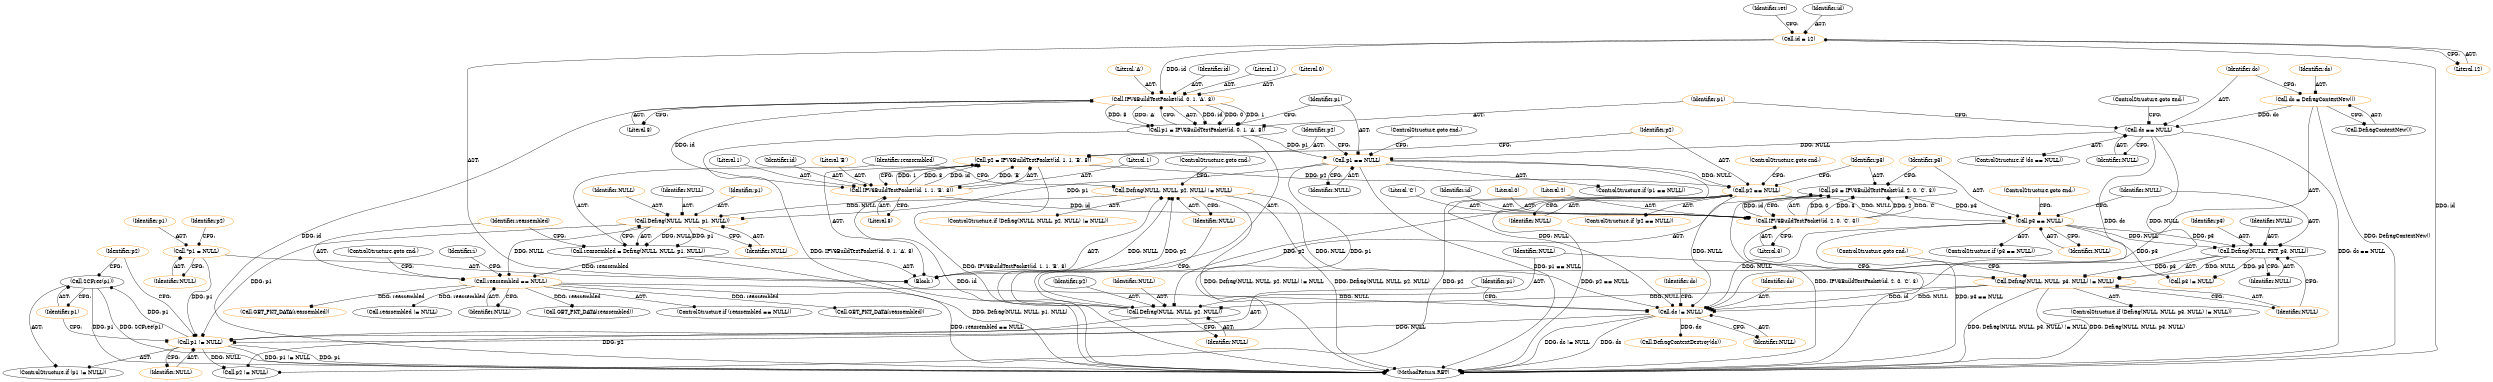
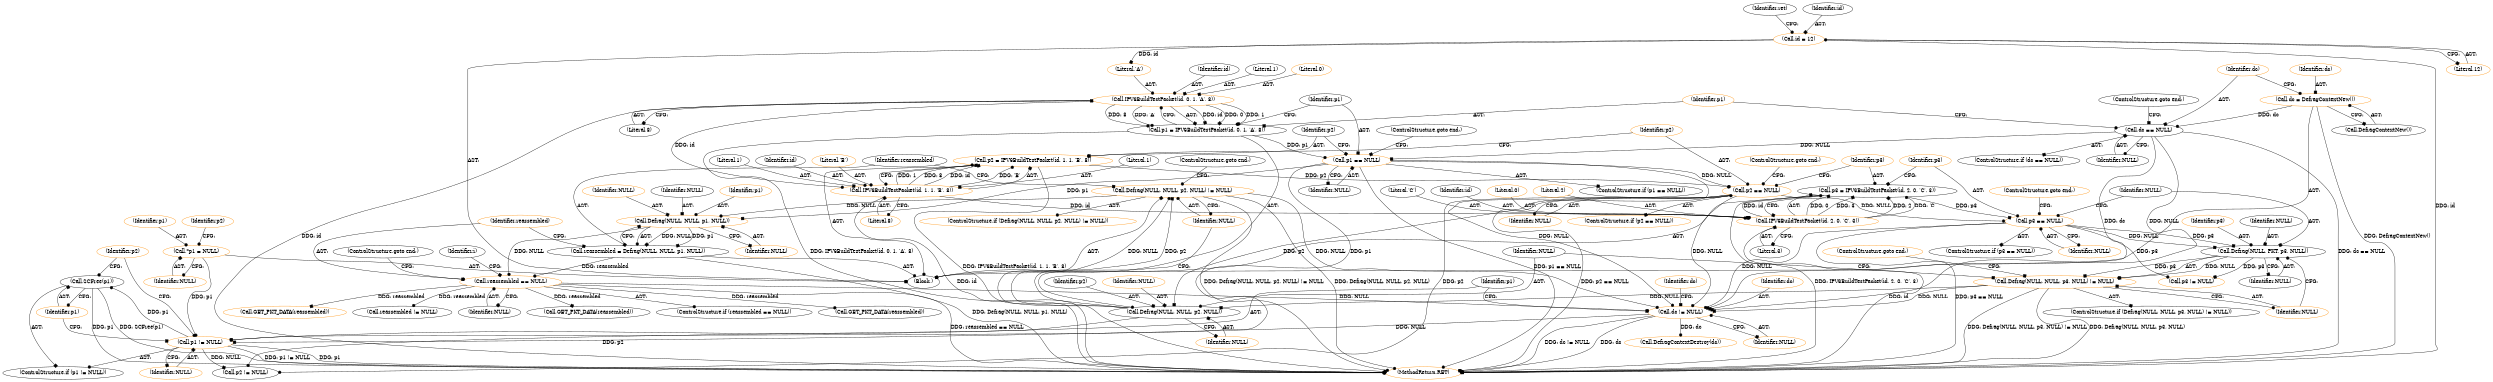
  digraph {
    node [color=darkorange]
    edge [arrowhead=box]
    n1 [color=black label="(Call,SCFree(p1))"]
    n2 [color=black label="(ControlStructure,if (p1 != NULL))"]
-   n3 [color=black label="(MethodReturn,RET)"]
+   n3 [label="(MethodReturn,RET)"]
    n4 [label="(Identifier,p1)"]
    n5 [label="(Call,p1 != NULL)"]
    n6 [color=black label="(Call,p2 != NULL)"]
    n7 [label="(Identifier,NULL)"]
    n8 [label="(Call,Defrag(NULL, NULL, p1, NULL))"]
    n9 [label="(Call,reassembled == NULL)"]
    n10 [color=black label="(Call,reassembled = Defrag(NULL, NULL, p1, NULL))"]
    n11 [label="(Identifier,NULL)"]
    n12 [label="(Call,dc != NULL)"]
    n13 [label="(Call,GET_PKT_DATA(reassembled))"]
    n14 [color=black label="(Call,reassembled != NULL)"]
    n15 [color=black label="(Call,GET_PKT_DATA(reassembled))"]
    n16 [color=black label="(ControlStructure,if (reassembled == NULL))"]
    n17 [color=black label="(Call,GET_PKT_DATA(reassembled))"]
    n18 [color=black label="(Identifier,NULL)"]
    n19 [color=black label="(Block,)"]
    n20 [label="(Call,Defrag(NULL, NULL, p2, NULL) != NULL)"]
    n21 [label="(Identifier,NULL)"]
    n22 [label="(ControlStructure,if (Defrag(NULL, NULL, p2, NULL) != NULL))"]
    n23 [label="(Identifier,NULL)"]
    n24 [label="(Call,DefragContextDestroy(dc))"]
    n25 [color=black label="(Call,Defrag(NULL, NULL, p2, NULL))"]
    n26 [label="(Identifier,NULL)"]
    n27 [label="(Call,Defrag(NULL, NULL, p3, NULL) != NULL)"]
    n28 [label="(Identifier,NULL)"]
    n29 [color=black label="(ControlStructure,if (Defrag(NULL, NULL, p3, NULL) != NULL))"]
    n30 [color=black label="(Call,Defrag(NULL, PKT, p3, NULL))"]
    n31 [color=black label="(Identifier,NULL)"]
    n32 [label="(Call,p3 != NULL)"]
    n33 [label="(Call,p3 == NULL)"]
    n34 [color=black label="(ControlStructure,if (p3 == NULL))"]
    n35 [label="(Identifier,NULL)"]
    n36 [color=black label="(Call,p3 = IPV6BuildTestPacket(id, 2, 0, 'C', 3))"]
    n37 [label="(Call,IPV6BuildTestPacket(id, 2, 0, 'C', 3))"]
    n38 [color=black label="(Literal,3)"]
    n39 [label="(Call,IPV6BuildTestPacket(id, 1, 1, 'B', 8))"]
    n40 [label="(Call,p2 = IPV6BuildTestPacket(id, 1, 1, 'B', 8))"]
    n41 [label="(Literal,8)"]
    n42 [label="(Call,p2 == NULL)"]
    n43 [label="(Call,IPV6BuildTestPacket(id, 0, 1, 'A', 8))"]
    n44 [color=black label="(Call,p1 = IPV6BuildTestPacket(id, 0, 1, 'A', 8))"]
    n45 [color=black label="(Literal,8)"]
    n46 [label="(Call,p1 == NULL)"]
    n47 [label="(Call,id = 12)"]
    n48 [label="(Literal,12)"]
    n49 [label="(Identifier,NULL)"]
    n50 [label="(ControlStructure,if (p2 == NULL))"]
    n51 [color=black label="(ControlStructure,if (p1 == NULL))"]
    n52 [color=black label="(Identifier,NULL)"]
    n53 [color=black label="(Call,dc == NULL)"]
    n54 [color=black label="(ControlStructure,if (dc == NULL))"]
    n55 [color=black label="(Identifier,NULL)"]
    n56 [label="(Call,dc = DefragContextNew())"]
    n57 [color=black label="(Call,DefragContextNew())"]
    n58 [label="(Call,*p1 = NULL)"]
    n59 [label="(Identifier,NULL)"]
    n60 [label="(Identifier,p1)"]
    n61 [color=black label="(ControlStructure,goto end;)"]
    n62 [color=black label="(Identifier,id)"]
    n63 [label="(Literal,'B')"]
    n64 [color=black label="(Identifier,ret)"]
    n65 [label="(Identifier,reassembled)"]
    n66 [label="(Identifier,p3)"]
    n67 [label="(Identifier,dc)"]
    n68 [color=black label="(Literal,1)"]
    n69 [color=black label="(ControlStructure,goto end;)"]
    n70 [label="(Identifier,p3)"]
    n71 [color=black label="(Literal,1)"]
    n72 [color=black label="(Literal,'C')"]
    n73 [color=black label="(Identifier,NULL)"]
    n74 [label="(Identifier,p2)"]
    n75 [label="(Identifier,p3)"]
    n76 [color=black label="(Identifier,id)"]
    n77 [color=black label="(Identifier,id)"]
    n78 [label="(Identifier,NULL)"]
    n79 [color=black label="(Literal,1)"]
    n80 [color=black label="(Identifier,reassembled)"]
    n81 [color=black label="(ControlStructure,goto end;)"]
    n82 [color=black label="(Identifier,p1)"]
    n83 [label="(Identifier,p2)"]
    n84 [label="(Literal,0)"]
    n85 [label="(Identifier,dc)"]
    n86 [label="(ControlStructure,goto end;)"]
    n87 [label="(Literal,2)"]
    n88 [label="(Literal,0)"]
    n89 [color=black label="(Identifier,p2)"]
    n90 [color=black label="(Identifier,p1)"]
    n91 [color=black label="(Identifier,NULL)"]
    n92 [color=black label="(Identifier,i)"]
    n93 [label="(Identifier,p2)"]
    n94 [color=black label="(Identifier,NULL)"]
    n95 [label="(ControlStructure,goto end;)"]
    n96 [color=black label="(Identifier,p2)"]
    n97 [label="(ControlStructure,goto end;)"]
    n98 [label="(Identifier,p1)"]
    n99 [color=black label="(Identifier,id)"]
    n100 [color=black label="(Identifier,NULL)"]
    n101 [label="(Identifier,dc)"]
    n102 [label="(Literal,'A')"]
    n103 [label="(Identifier,dc)"]
    n104 [color=black label="(ControlStructure,goto end;)"]
    n105 [label="(Identifier,NULL)"]
    n106 [label="(Identifier,p1)"]
    n1 -> n2 [label="AST: "]
    n1 -> n3 [label="DDG: SCFree(p1)"]
    n1 -> n3 [label="DDG: p1"]
    n1 -> n4 [arrowhead=dot label="CFG: "]
    n4 -> n1 [label="AST: "]
    n4 -> n5 [label="CFG: "]
    n5 -> n1 [arrowhead=dot label="DDG: p1"]
    n5 -> n2 [arrowhead=dot label="AST: "]
    n5 -> n3 [arrowhead=dot label="DDG: p1"]
    n5 -> n3 [label="DDG: p1 != NULL"]
    n5 -> n6 [label="DDG: NULL"]
    n5 -> n7 [label="CFG: "]
    n7 -> n5 [label="AST: "]
-   n8 -> n5 [label="DDG: p1"]
    n8 -> n9 [arrowhead=dot label="DDG: NULL"]
    n8 -> n10 [arrowhead=dot label="AST: "]
    n8 -> n10 [label="DDG: NULL"]
    n8 -> n10 [label="DDG: p1"]
    n8 -> n11 [label="CFG: "]
    n9 -> n3 [arrowhead=dot label="DDG: reassembled == NULL"]
    n9 -> n12 [arrowhead=dot label="DDG: NULL"]
    n9 -> n13 [label="DDG: reassembled"]
    n9 -> n14 [arrowhead=dot label="DDG: reassembled"]
    n9 -> n15 [label="DDG: reassembled"]
    n9 -> n16 [arrowhead=dot label="AST: "]
    n9 -> n17 [arrowhead=dot label="DDG: reassembled"]
    n9 -> n18 [label="CFG: "]
    n10 -> n3 [arrowhead=dot label="DDG: Defrag(NULL, NULL, p1, NULL)"]
    n10 -> n8 [label="CFG: "]
    n10 -> n9 [arrowhead=dot label="DDG: reassembled"]
    n10 -> n19 [arrowhead=dot label="AST: "]
    n11 -> n8 [label="AST: "]
    n12 -> n3 [label="DDG: dc != NULL"]
    n12 -> n3 [label="DDG: dc"]
    n12 -> n5 [label="DDG: NULL"]
    n12 -> n23 [label="CFG: "]
    n12 -> n24 [arrowhead=dot label="DDG: dc"]
    n18 -> n9 [arrowhead=dot label="AST: "]
    n20 -> n3 [arrowhead=dot label="DDG: Defrag(NULL, NULL, p2, NULL)"]
    n20 -> n3 [arrowhead=dot label="DDG: Defrag(NULL, NULL, p2, NULL) != NULL"]
    n20 -> n8 [arrowhead=dot label="DDG: NULL"]
    n20 -> n12 [arrowhead=dot label="DDG: NULL"]
    n20 -> n21 [arrowhead=dot label="CFG: "]
    n20 -> n22 [arrowhead=dot label="AST: "]
    n21 -> n20 [arrowhead=dot label="AST: "]
    n21 -> n25 [arrowhead=dot label="CFG: "]
    n23 -> n12 [arrowhead=dot label="AST: "]
    n25 -> n6 [arrowhead=dot label="DDG: p2"]
    n25 -> n20 [label="AST: "]
    n25 -> n20 [arrowhead=dot label="DDG: NULL"]
    n25 -> n20 [label="DDG: p2"]
    n25 -> n26 [label="CFG: "]
    n26 -> n25 [label="AST: "]
    n27 -> n3 [arrowhead=dot label="DDG: Defrag(NULL, NULL, p3, NULL)"]
    n27 -> n3 [arrowhead=dot label="DDG: Defrag(NULL, NULL, p3, NULL) != NULL"]
    n27 -> n12 [label="DDG: NULL"]
    n27 -> n25 [label="DDG: NULL"]
    n27 -> n28 [arrowhead=dot label="CFG: "]
    n27 -> n29 [label="AST: "]
    n28 -> n27 [label="AST: "]
    n28 -> n30 [arrowhead=dot label="CFG: "]
    n30 -> n27 [label="AST: "]
    n30 -> n27 [arrowhead=dot label="DDG: NULL"]
    n30 -> n27 [label="DDG: p3"]
    n30 -> n31 [label="CFG: "]
    n30 -> n32 [label="DDG: p3"]
    n31 -> n30 [arrowhead=dot label="AST: "]
    n33 -> n3 [label="DDG: p3 == NULL"]
    n33 -> n12 [arrowhead=dot label="DDG: NULL"]
    n33 -> n30 [label="DDG: NULL"]
    n33 -> n30 [label="DDG: p3"]
    n33 -> n32 [arrowhead=dot label="DDG: p3"]
    n33 -> n34 [label="AST: "]
    n33 -> n35 [arrowhead=dot label="CFG: "]
    n35 -> n33 [arrowhead=dot label="AST: "]
    n36 -> n3 [label="DDG: IPV6BuildTestPacket(id, 2, 0, 'C', 3)"]
    n36 -> n19 [arrowhead=dot label="AST: "]
    n36 -> n33 [label="DDG: p3"]
    n36 -> n37 [label="CFG: "]
    n37 -> n3 [arrowhead=dot label="DDG: id"]
    n37 -> n36 [label="AST: "]
    n37 -> n36 [label="DDG: 0"]
    n37 -> n36 [label="DDG: 3"]
    n37 -> n36 [label="DDG: 2"]
    n37 -> n36 [arrowhead=dot label="DDG: 'C'"]
    n37 -> n36 [arrowhead=dot label="DDG: id"]
    n37 -> n38 [label="CFG: "]
    n38 -> n37 [label="AST: "]
    n39 -> n3 [label="DDG: id"]
    n39 -> n37 [arrowhead=dot label="DDG: id"]
    n39 -> n40 [label="AST: "]
    n39 -> n40 [label="DDG: 1"]
    n39 -> n40 [arrowhead=dot label="DDG: 8"]
    n39 -> n40 [label="DDG: id"]
    n39 -> n40 [arrowhead=dot label="DDG: 'B'"]
    n39 -> n41 [arrowhead=dot label="CFG: "]
    n40 -> n3 [label="DDG: IPV6BuildTestPacket(id, 1, 1, 'B', 8)"]
    n40 -> n19 [arrowhead=dot label="AST: "]
    n40 -> n39 [arrowhead=dot label="CFG: "]
    n40 -> n42 [arrowhead=dot label="DDG: p2"]
    n41 -> n39 [label="AST: "]
    n42 -> n3 [arrowhead=dot label="DDG: p2 == NULL"]
    n42 -> n6 [arrowhead=dot label="DDG: p2"]
    n42 -> n12 [arrowhead=dot label="DDG: NULL"]
    n42 -> n25 [label="DDG: p2"]
    n42 -> n33 [arrowhead=dot label="DDG: NULL"]
    n42 -> n49 [arrowhead=dot label="CFG: "]
    n42 -> n50 [label="AST: "]
    n43 -> n3 [arrowhead=dot label="DDG: id"]
    n43 -> n39 [arrowhead=dot label="DDG: id"]
    n43 -> n44 [label="AST: "]
    n43 -> n44 [label="DDG: id"]
    n43 -> n44 [label="DDG: 0"]
    n43 -> n44 [label="DDG: 1"]
    n43 -> n44 [arrowhead=dot label="DDG: 8"]
    n43 -> n44 [arrowhead=dot label="DDG: 'A'"]
    n43 -> n45 [label="CFG: "]
    n44 -> n3 [label="DDG: IPV6BuildTestPacket(id, 0, 1, 'A', 8)"]
    n44 -> n19 [arrowhead=dot label="AST: "]
    n44 -> n43 [arrowhead=dot label="CFG: "]
    n44 -> n46 [arrowhead=dot label="DDG: p1"]
    n45 -> n43 [label="AST: "]
    n46 -> n3 [arrowhead=dot label="DDG: p1 == NULL"]
    n46 -> n5 [arrowhead=dot label="DDG: p1"]
    n46 -> n8 [label="DDG: p1"]
    n46 -> n12 [arrowhead=dot label="DDG: NULL"]
    n46 -> n42 [arrowhead=dot label="DDG: NULL"]
    n46 -> n51 [label="AST: "]
    n46 -> n52 [label="CFG: "]
    n47 -> n3 [label="DDG: id"]
    n47 -> n19 [arrowhead=dot label="AST: "]
-   n47 -> n43 [label="DDG: id"]
+   n47 -> n102 [label="DDG: id"]
    n47 -> n48 [label="CFG: "]
    n48 -> n47 [arrowhead=dot label="AST: "]
    n49 -> n42 [arrowhead=dot label="AST: "]
    n52 -> n46 [label="AST: "]
    n53 -> n3 [arrowhead=dot label="DDG: dc == NULL"]
    n53 -> n12 [label="DDG: dc"]
    n53 -> n12 [label="DDG: NULL"]
    n53 -> n46 [label="DDG: NULL"]
    n53 -> n54 [label="AST: "]
    n53 -> n55 [arrowhead=dot label="CFG: "]
    n55 -> n53 [label="AST: "]
    n56 -> n3 [label="DDG: DefragContextNew()"]
    n56 -> n19 [label="AST: "]
    n56 -> n53 [arrowhead=dot label="DDG: dc"]
    n56 -> n57 [label="CFG: "]
    n57 -> n56 [arrowhead=dot label="AST: "]
    n58 -> n5 [arrowhead=dot label="DDG: p1"]
    n58 -> n19 [label="AST: "]
    n58 -> n59 [arrowhead=dot label="CFG: "]
    n59 -> n58 [label="AST: "]
    n60 -> n58 [arrowhead=dot label="AST: "]
    n61 -> n20 [arrowhead=dot label="CFG: "]
    n62 -> n43 [arrowhead=dot label="AST: "]
    n63 -> n39 [arrowhead=dot label="AST: "]
    n64 -> n47 [arrowhead=dot label="CFG: "]
    n65 -> n9 [arrowhead=dot label="AST: "]
    n65 -> n10 [label="CFG: "]
    n66 -> n36 [arrowhead=dot label="AST: "]
    n66 -> n42 [arrowhead=dot label="CFG: "]
    n67 -> n56 [label="AST: "]
    n68 -> n43 [label="AST: "]
    n69 -> n9 [label="CFG: "]
    n70 -> n30 [arrowhead=dot label="AST: "]
    n71 -> n39 [label="AST: "]
    n72 -> n37 [label="AST: "]
    n73 -> n25 [arrowhead=dot label="AST: "]
    n73 -> n27 [label="CFG: "]
    n74 -> n58 [arrowhead=dot label="CFG: "]
    n75 -> n33 [arrowhead=dot label="AST: "]
    n75 -> n36 [label="CFG: "]
    n76 -> n37 [label="AST: "]
    n77 -> n47 [label="AST: "]
    n78 -> n8 [label="AST: "]
    n79 -> n39 [label="AST: "]
    n80 -> n10 [label="AST: "]
    n80 -> n20 [label="CFG: "]
    n81 -> n53 [label="CFG: "]
    n82 -> n5 [label="AST: "]
    n82 -> n12 [label="CFG: "]
    n83 -> n1 [arrowhead=dot label="CFG: "]
    n83 -> n5 [arrowhead=dot label="CFG: "]
    n84 -> n37 [label="AST: "]
    n85 -> n53 [label="AST: "]
    n85 -> n56 [arrowhead=dot label="CFG: "]
    n86 -> n27 [label="CFG: "]
    n87 -> n37 [arrowhead=dot label="AST: "]
    n88 -> n43 [label="AST: "]
    n89 -> n40 [label="AST: "]
    n89 -> n46 [label="CFG: "]
    n90 -> n44 [arrowhead=dot label="CFG: "]
    n90 -> n46 [label="AST: "]
    n91 -> n30 [label="AST: "]
    n91 -> n33 [arrowhead=dot label="CFG: "]
    n92 -> n9 [label="CFG: "]
    n93 -> n40 [arrowhead=dot label="CFG: "]
    n93 -> n42 [arrowhead=dot label="AST: "]
    n94 -> n8 [label="AST: "]
    n95 -> n33 [arrowhead=dot label="CFG: "]
    n96 -> n25 [label="AST: "]
    n97 -> n42 [arrowhead=dot label="CFG: "]
    n98 -> n8 [arrowhead=dot label="AST: "]
    n99 -> n39 [arrowhead=dot label="AST: "]
    n100 -> n30 [label="AST: "]
    n101 -> n12 [label="AST: "]
    n102 -> n43 [arrowhead=dot label="AST: "]
    n103 -> n12 [label="CFG: "]
    n104 -> n46 [label="CFG: "]
    n105 -> n25 [label="AST: "]
    n106 -> n44 [label="AST: "]
    n106 -> n53 [arrowhead=dot label="CFG: "]
  }
